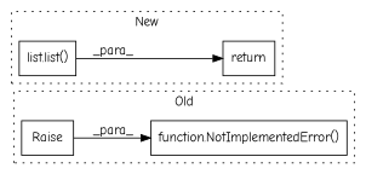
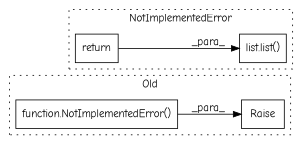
  digraph {
    fontname="Comic Neue"
    rankdir=LR
    node [a=75 fontname="Comic Neue" l=6 shape=box]
    edge [fontname="Comic Neue"]
    n1 [l="20,1" label="function.NotImplementedError()" s="6891,6980"]
    n2 [a=91 label=Raise s=6885]
    n3 [label="list.list()" s=7059]
    n4 [a=93 l=7 label=return s=7052]
    subgraph cluster_1 {
      label=Old
      style=dotted
      n1
      n2
    }
    subgraph cluster_2 {
-     label=New
+     label=NotImplementedError
      style=dotted
      n3
      n4
    }
-   n2 -> n1 [label=_para_]
-   n3 -> n4 [label=_para_]
+   n1 -> n2 [label=_para_]
+   n4 -> n3 [label=_para_]
  }
